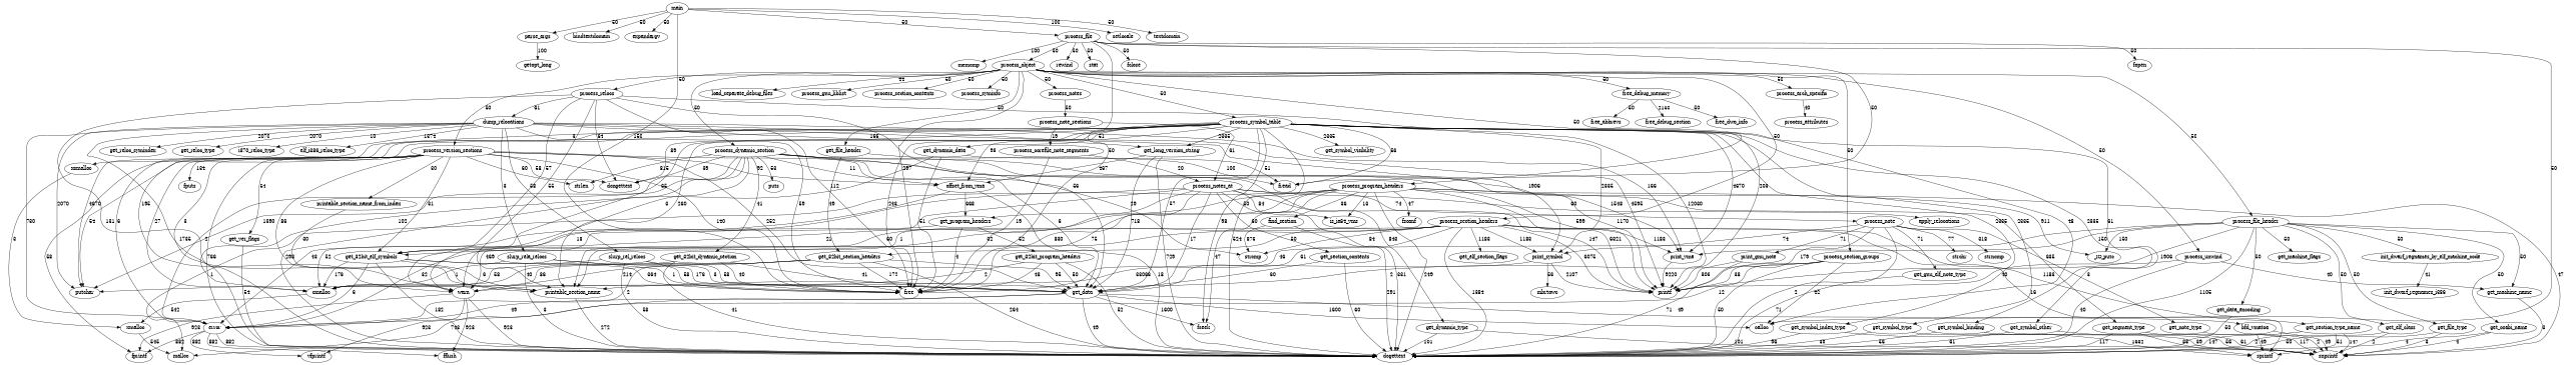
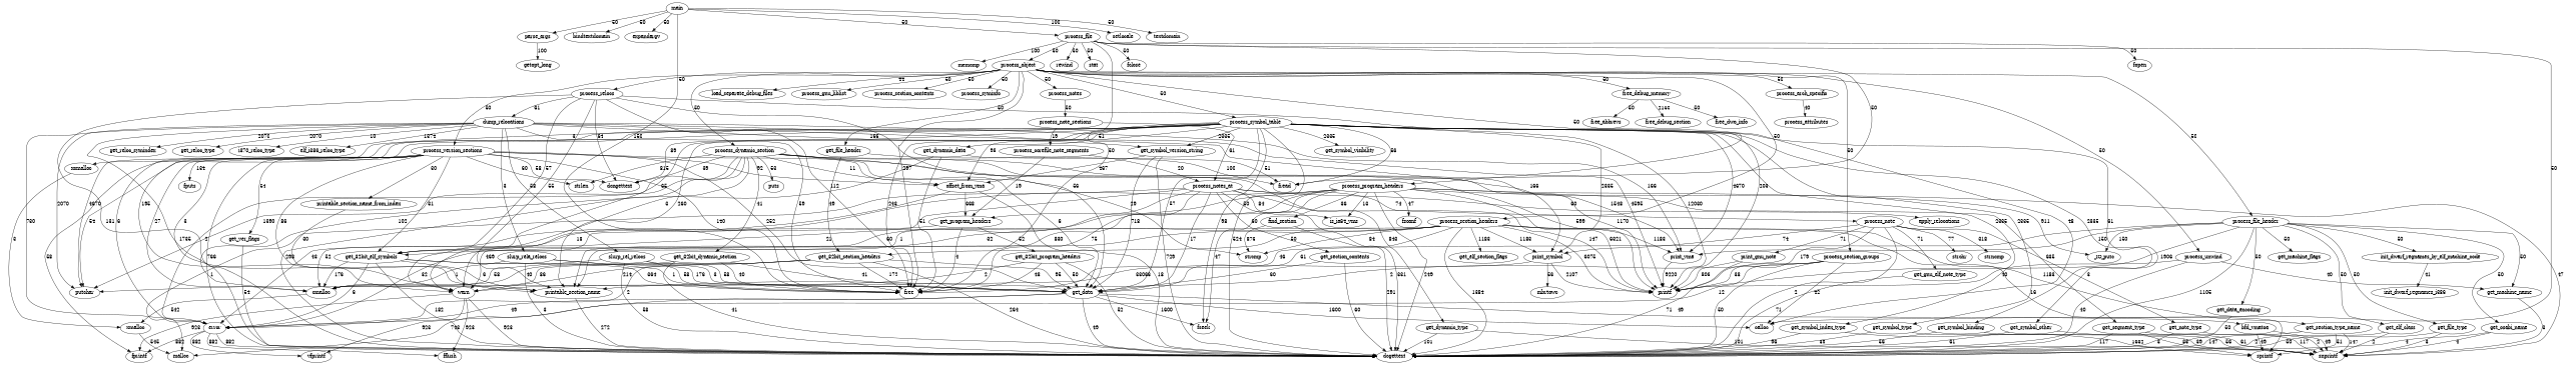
  strict digraph {
    bfd_vmatoa
    snprintf
    sprintf
    cmalloc
    xmalloc
    malloc
    dump_relocations
    dcgettext
    elf_i386_reloc_type
    error
    free
    get_reloc_symindex
    get_reloc_type
-   get_symbol_version_string [label=get_long_version_string]
+   get_symbol_version_string
    i370_reloc_type
    print_symbol
    print_vma
    printf
    putchar
    slurp_rel_relocs
    slurp_rela_relocs
    fflush
    fprintf
    vfprintf
    get_data
    offset_from_vma
    mbrtowc
    fseek
    calloc
    warn
    get_program_headers
    find_section
    strcmp
    free_debug_memory
    free_abbrevs
    free_debug_section
    free_dwo_info
    get_32bit_dynamic_section
    get_32bit_elf_symbols
    printable_section_name
    get_32bit_program_headers
    get_32bit_section_headers
    get_data_encoding
    get_dynamic_data
    fread
    get_dynamic_type
    get_elf_class
    get_file_header
    get_file_type
    get_gnu_elf_note_type
    get_machine_name
    get_note_type
    get_osabi_name
    get_section_contents
    get_section_type_name
    get_segment_type
    get_symbol_binding
    get_symbol_index_type
    get_symbol_other
    get_symbol_type
    get_ver_flags
    init_dwarf_regnames_by_elf_machine_code
    init_dwarf_regnames_i386
    main
    bindtextdomain
    expandargv
    parse_args
    process_file
    setlocale
    textdomain
    getopt_long
    fclose
    fopen
    memcmp
    process_object
    rewind
    stat
    process_arch_specific
    process_dynamic_section
    process_file_header
    process_notes
    load_separate_debug_files
    process_gnu_liblist
    process_program_headers
    process_relocs
    process_section_contents
    process_section_groups
    process_section_headers
    process_symbol_table
    process_syminfo
    process_unwind
    process_version_sections
    print_gnu_note
    printable_section_name_from_index
    process_attributes
    process_corefile_note_segments
    process_notes_at
    process_note
    apply_relocations
    is_ia64_vms
    strchr
    strncmp
    dcngettext
    puts
    strlen
    _IO_putc
    get_machine_flags
    process_note_sections
    fscanf
    get_elf_section_flags
    get_symbol_visibility
    xcmalloc
    fputs
    bfd_vmatoa -> snprintf [label=49]
    bfd_vmatoa -> sprintf [label=49]
    cmalloc -> xmalloc [label=542]
    xmalloc -> malloc [label=545]
    dump_relocations -> dcgettext [label=1735]
    dump_relocations -> elf_i386_reloc_type [label=1374]
    dump_relocations -> error [label=730]
    dump_relocations -> free [label=59]
    dump_relocations -> get_reloc_symindex [label=2070]
    dump_relocations -> get_reloc_type [label=2070]
    dump_relocations -> get_symbol_version_string [label=166]
    dump_relocations -> i370_reloc_type [label=10]
-   dump_relocations -> print_symbol [label=1906]
+   dump_relocations -> print_symbol [label=166]
    dump_relocations -> print_vma [label=166]
    dump_relocations -> printf [label=4595]
    dump_relocations -> putchar [label=2070]
    dump_relocations -> slurp_rel_relocs [label=58]
    dump_relocations -> slurp_rela_relocs [label=3]
    error -> dcgettext [label=882]
    error -> fflush [label=882]
    error -> fprintf [label=882]
    error -> vfprintf [label=882]
    get_symbol_version_string -> dcgettext [label=729]
    get_symbol_version_string -> get_data [label=718]
    get_symbol_version_string -> offset_from_vma [label=467]
    print_symbol -> printf [label=2107]
    print_symbol -> putchar [label=33066]
    print_symbol -> mbrtowc [label=56]
    print_vma -> printf [label=9220]
    slurp_rel_relocs -> cmalloc [label=58]
    slurp_rel_relocs -> dcgettext [label=58]
    slurp_rel_relocs -> free [label=58]
    slurp_rel_relocs -> get_data [label=58]
    slurp_rela_relocs -> cmalloc [label=1]
    slurp_rela_relocs -> dcgettext [label=3]
    slurp_rela_relocs -> free [label=1]
    slurp_rela_relocs -> get_data [label=3]
    get_data -> bfd_vmatoa [label=49]
    get_data -> malloc [label=743]
    get_data -> dcgettext [label=49]
    get_data -> error [label=49]
    get_data -> fseek [label=1600]
    get_data -> calloc [label=1600]
    offset_from_vma -> dcgettext [label=18]
    offset_from_vma -> warn [label=18]
    offset_from_vma -> get_program_headers [label=668]
    warn -> dcgettext [label=923]
    warn -> fflush [label=923]
    warn -> fprintf [label=923]
    warn -> vfprintf [label=923]
    get_program_headers -> cmalloc [label=52]
    get_program_headers -> free [label=4]
    get_program_headers -> get_32bit_program_headers [label=52]
    find_section -> dcgettext [label=291]
    find_section -> strcmp [label=876]
    free_debug_memory -> free_abbrevs [label=50]
    free_debug_memory -> free_debug_section [label=2150]
    free_debug_memory -> free_dwo_info [label=50]
    get_32bit_dynamic_section -> cmalloc [label=40]
    get_32bit_dynamic_section -> dcgettext [label=41]
    get_32bit_dynamic_section -> free [label=40]
    get_32bit_dynamic_section -> get_data [label=41]
    get_32bit_elf_symbols -> cmalloc [label=176]
    get_32bit_elf_symbols -> dcgettext [label=182]
    get_32bit_elf_symbols -> error [label=6]
    get_32bit_elf_symbols -> free [label=364]
    get_32bit_elf_symbols -> get_data [label=176]
    get_32bit_elf_symbols -> printable_section_name [label=6]
    printable_section_name -> dcgettext [label=272]
    get_32bit_program_headers -> dcgettext [label=52]
    get_32bit_program_headers -> free [label=48]
    get_32bit_program_headers -> get_data [label=50]
    get_32bit_program_headers -> warn [label=2]
    get_32bit_section_headers -> cmalloc [label=86]
    get_32bit_section_headers -> dcgettext [label=264]
    get_32bit_section_headers -> error [label=2]
    get_32bit_section_headers -> free [label=172]
    get_32bit_section_headers -> get_data [label=95]
    get_32bit_section_headers -> warn [label=214]
    get_data_encoding -> dcgettext [label=50]
    get_dynamic_data -> cmalloc [label=102]
    get_dynamic_data -> free [label=51]
    get_dynamic_data -> fread [label=51]
    get_dynamic_type -> snprintf [label=101]
    get_dynamic_type -> dcgettext [label=101]
    get_elf_class -> snprintf [label=2]
    get_elf_class -> dcgettext [label=2]
    get_file_header -> get_32bit_section_headers [label=49]
    get_file_header -> fread [label=100]
    get_file_type -> snprintf [label=3]
    get_file_type -> dcgettext [label=50]
    get_gnu_elf_note_type -> dcgettext [label=71]
    get_machine_name -> snprintf [label=3]
    get_note_type -> snprintf [label=2]
+   get_note_type -> dcgettext [label=3]
    get_osabi_name -> snprintf [label=4]
    get_osabi_name -> dcgettext [label=4]
    get_section_contents -> dcgettext [label=60]
    get_section_contents -> get_data [label=60]
    get_section_type_name -> snprintf [label=147]
    get_section_type_name -> sprintf [label=51]
    get_section_type_name -> dcgettext [label=147]
    get_segment_type -> snprintf [label=117]
    get_segment_type -> sprintf [label=33]
    get_segment_type -> dcgettext [label=117]
    get_symbol_binding -> snprintf [label=56]
    get_symbol_binding -> dcgettext [label=56]
    get_symbol_index_type -> sprintf [label=1632]
    get_symbol_index_type -> dcgettext [label=96]
    get_symbol_other -> snprintf [label=61]
    get_symbol_other -> dcgettext [label=61]
    get_symbol_type -> snprintf [label=39]
    get_symbol_type -> dcgettext [label=39]
    get_ver_flags -> dcgettext [label=54]
    init_dwarf_regnames_by_elf_machine_code -> init_dwarf_regnames_i386 [label=41]
    main -> free [label=150]
    main -> bindtextdomain [label=50]
    main -> expandargv [label=50]
    main -> parse_args [label=50]
    main -> process_file [label=50]
    main -> setlocale [label=100]
    main -> textdomain [label=50]
    parse_args -> getopt_long [label=100]
    process_file -> free [label=50]
    process_file -> calloc [label=50]
    process_file -> fread [label=50]
    process_file -> fclose [label=50]
    process_file -> fopen [label=50]
    process_file -> memcmp [label=100]
    process_file -> process_object [label=50]
    process_file -> rewind [label=50]
    process_file -> stat [label=50]
    process_object -> free [label=297]
    process_object -> free_debug_memory [label=50]
    process_object -> get_file_header [label=50]
    process_object -> process_arch_specific [label=50]
    process_object -> process_dynamic_section [label=50]
    process_object -> process_file_header [label=50]
    process_object -> process_notes [label=50]
    process_object -> load_separate_debug_files [label=44]
    process_object -> process_gnu_liblist [label=50]
    process_object -> process_program_headers [label=50]
    process_object -> process_relocs [label=50]
    process_object -> process_section_contents [label=50]
    process_object -> process_section_groups [label=50]
    process_object -> process_section_headers [label=50]
    process_object -> process_symbol_table [label=50]
    process_object -> process_syminfo [label=50]
    process_object -> process_unwind [label=50]
    process_object -> process_version_sections [label=50]
    process_arch_specific -> process_attributes [label=40]
    process_dynamic_section -> dcgettext [label=298]
    process_dynamic_section -> error [label=2]
    process_dynamic_section -> print_vma [label=1548]
    process_dynamic_section -> printf [label=1170]
    process_dynamic_section -> putchar [label=1390]
    process_dynamic_section -> get_data [label=6]
    process_dynamic_section -> offset_from_vma [label=11]
    process_dynamic_section -> strcmp [label=29]
    process_dynamic_section -> get_32bit_dynamic_section [label=41]
    process_dynamic_section -> get_32bit_elf_symbols [label=3]
    process_dynamic_section -> get_dynamic_type [label=843]
    process_dynamic_section -> dcngettext [label=39]
    process_dynamic_section -> puts [label=53]
    process_dynamic_section -> strlen [label=815]
    process_file_header -> dcgettext [label=1105]
    process_file_header -> free [label=46]
    process_file_header -> print_vma [label=150]
    process_file_header -> printf [label=1906]
    process_file_header -> get_data_encoding [label=50]
    process_file_header -> get_elf_class [label=50]
    process_file_header -> get_file_type [label=50]
    process_file_header -> get_machine_name [label=50]
    process_file_header -> get_osabi_name [label=50]
    process_file_header -> init_dwarf_regnames_by_elf_machine_code [label=50]
    process_file_header -> _IO_putc [label=150]
    process_file_header -> get_machine_flags [label=50]
    process_notes -> process_note_sections [label=50]
    process_program_headers -> snprintf [label=47]
    process_program_headers -> dcgettext [label=249]
    process_program_headers -> error [label=43]
    process_program_headers -> printf [label=6321]
    process_program_headers -> fseek [label=47]
    process_program_headers -> warn [label=1]
    process_program_headers -> get_program_headers [label=50]
    process_program_headers -> find_section [label=36]
    process_program_headers -> printable_section_name [label=830]
    process_program_headers -> get_segment_type [label=635]
    process_program_headers -> is_ia64_vms [label=13]
    process_program_headers -> _IO_putc [label=911]
    process_program_headers -> fscanf [label=47]
    process_relocs -> dump_relocations [label=61]
    process_relocs -> dcgettext [label=131]
    process_relocs -> free [label=112]
    process_relocs -> printf [label=203]
    process_relocs -> get_data [label=56]
    process_relocs -> get_32bit_elf_symbols [label=57]
    process_relocs -> printable_section_name [label=55]
    process_relocs -> dcngettext [label=64]
    process_section_groups -> dcgettext [label=50]
    process_section_groups -> error [label=12]
    process_section_groups -> printf [label=38]
    process_section_groups -> calloc [label=42]
    process_section_groups -> printable_section_name [label=2]
    process_section_headers -> sprintf [label=16]
    process_section_headers -> dcgettext [label=1384]
    process_section_headers -> error [label=32]
    process_section_headers -> print_symbol [label=1183]
    process_section_headers -> print_vma [label=1183]
    process_section_headers -> printf [label=6075]
    process_section_headers -> get_data [label=61]
    process_section_headers -> warn [label=469]
    process_section_headers -> strcmp [label=84]
    process_section_headers -> get_32bit_elf_symbols [label=32]
    process_section_headers -> get_32bit_section_headers [label=50]
    process_section_headers -> get_section_type_name [label=1183]
    process_section_headers -> get_elf_section_flags [label=1183]
    process_symbol_table -> dcgettext [label=524]
    process_symbol_table -> error [label=6]
    process_symbol_table -> free [label=243]
    process_symbol_table -> get_symbol_version_string [label=2335]
    process_symbol_table -> print_symbol [label=2335]
    process_symbol_table -> print_vma [label=4670]
    process_symbol_table -> printf [label=12030]
    process_symbol_table -> putchar [label=4670]
    process_symbol_table -> get_data [label=57]
    process_symbol_table -> offset_from_vma [label=98]
    process_symbol_table -> fseek [label=98]
    process_symbol_table -> calloc [label=48]
    process_symbol_table -> warn [label=195]
    process_symbol_table -> get_32bit_elf_symbols [label=65]
    process_symbol_table -> printable_section_name [label=260]
    process_symbol_table -> get_dynamic_data [label=51]
    process_symbol_table -> fread [label=56]
    process_symbol_table -> get_symbol_binding [label=2335]
    process_symbol_table -> get_symbol_index_type [label=2335]
    process_symbol_table -> get_symbol_other [label=61]
    process_symbol_table -> get_symbol_type [label=2335]
    process_symbol_table -> dcngettext [label=89]
    process_symbol_table -> get_symbol_visibility [label=2335]
    process_symbol_table -> xcmalloc [label=3]
    process_unwind -> dcgettext [label=40]
    process_unwind -> printf [label=40]
    process_unwind -> get_machine_name [label=40]
    process_version_sections -> cmalloc [label=27]
    process_version_sections -> dcgettext [label=766]
    process_version_sections -> free [label=140]
    process_version_sections -> printf [label=599]
    process_version_sections -> putchar [label=54]
    process_version_sections -> fprintf [label=58]
    process_version_sections -> get_data [label=252]
    process_version_sections -> offset_from_vma [label=92]
    process_version_sections -> warn [label=3]
    process_version_sections -> get_32bit_elf_symbols [label=31]
    process_version_sections -> printable_section_name [label=86]
    process_version_sections -> get_ver_flags [label=54]
    process_version_sections -> printable_section_name_from_index [label=30]
    process_version_sections -> dcngettext [label=58]
    process_version_sections -> strlen [label=60]
    process_version_sections -> fputs [label=134]
    print_gnu_note -> dcgettext [label=71]
    print_gnu_note -> printf [label=806]
    printable_section_name_from_index -> printable_section_name [label=30]
-   process_corefile_note_segments -> free [label=19]
+   process_corefile_note_segments -> get_program_headers [label=19]
    process_corefile_note_segments -> process_notes_at [label=20]
    process_notes_at -> malloc [label=1]
    process_notes_at -> dcgettext [label=331]
    process_notes_at -> free [label=75]
    process_notes_at -> printf [label=147]
    process_notes_at -> get_data [label=17]
    process_notes_at -> warn [label=21]
    process_notes_at -> printable_section_name [label=60]
    process_notes_at -> get_section_contents [label=60]
    process_notes_at -> process_note [label=74]
    process_notes_at -> apply_relocations [label=60]
    process_notes_at -> is_ia64_vms [label=84]
    process_note -> dcgettext [label=2]
    process_note -> print_symbol [label=74]
    process_note -> printf [label=179]
    process_note -> get_gnu_elf_note_type [label=71]
    process_note -> get_note_type [label=3]
    process_note -> print_gnu_note [label=71]
    process_note -> strchr [label=77]
    process_note -> strncmp [label=318]
    process_note_sections -> process_corefile_note_segments [label=19]
    process_note_sections -> process_notes_at [label=61]
    xcmalloc -> xmalloc [label=3]
  }
